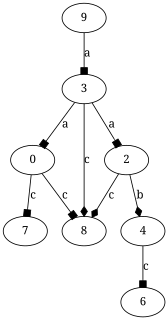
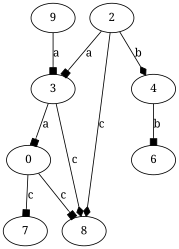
  strict digraph {
    fontname="Noto Serif"
    node [fontname="Noto Serif"]
    edge [arrowhead=box fontname="Noto Serif"]
    0
    7
    8
    3
    n5 [label=9]
    2
    4
    6
    0 -> 7 [label=c]
    0 -> 8 [label=c]
    3 -> 0 [label=a]
    3 -> 8 [arrowhead=diamond label=c]
    n5 -> 3 [label=a]
    2 -> 8 [arrowhead=diamond label=c]
-   3 -> 2 [label=a]
+   2 -> 3 [label=a]
    2 -> 4 [arrowhead=diamond label=b]
-   4 -> 6 [label=c]
+   4 -> 6 [label=b]
  }
